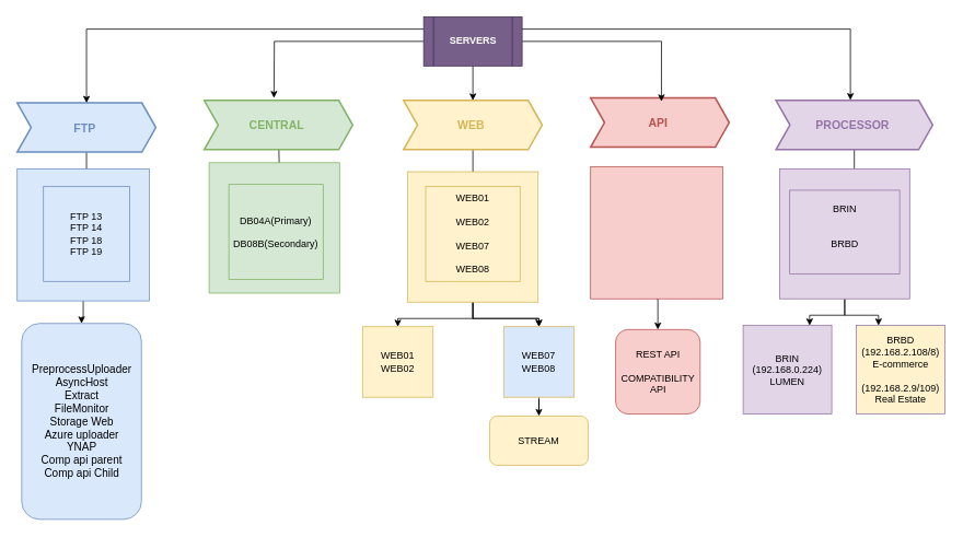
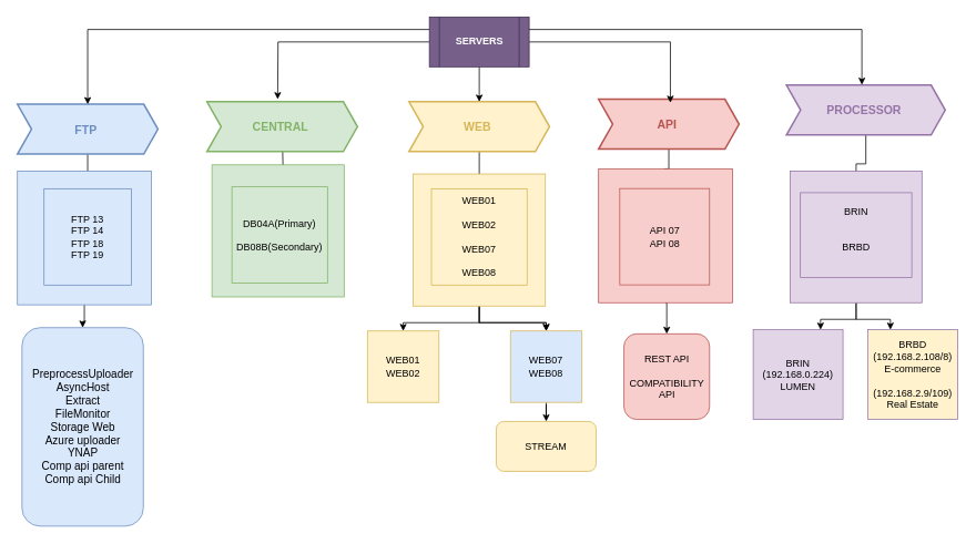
  <mxCell id="0" />
  <mxCell id="1" parent="0" />
  <mxCell id="2" value="" style="edgeStyle=orthogonalEdgeStyle;rounded=0;orthogonalLoop=1;jettySize=auto;html=1;" edge="1" parent="1" source="3" target="12"><mxGeometry relative="1" as="geometry" /></mxCell>
  <mxCell id="3" value="FTP " style="shape=step;perimeter=stepPerimeter;strokeColor=#6C8EBF;fontFamily=Helvetica;fontSize=14;fontColor=#6C8EBF;fillColor=#dae8fc;fixedSize=1;size=17;fontStyle=1;strokeWidth=2;spacingTop=0;points=[];" parent="1" vertex="1"><mxGeometry x="20" y="125" width="169" height="60" as="geometry" /></mxCell>
  <mxCell id="4" value="" style="edgeStyle=orthogonalEdgeStyle;rounded=0;orthogonalLoop=1;jettySize=auto;html=1;" edge="1" parent="1" target="14"><mxGeometry relative="1" as="geometry"><mxPoint x="339" y="182" as="sourcePoint" /></mxGeometry></mxCell>
  <mxCell id="5" value="CENTRAL " style="shape=step;perimeter=stepPerimeter;strokeColor=#82B366;fontFamily=Helvetica;fontSize=14;fontColor=#82B366;fillColor=#d5e8d4;fixedSize=1;size=17;fontStyle=1;strokeWidth=2;spacingTop=0;points=[];" parent="1" vertex="1"><mxGeometry x="248" y="122" width="181" height="60" as="geometry" /></mxCell>
  <mxCell id="6" value="" style="edgeStyle=orthogonalEdgeStyle;rounded=0;orthogonalLoop=1;jettySize=auto;html=1;" edge="1" parent="1" source="7" target="19"><mxGeometry relative="1" as="geometry" /></mxCell>
  <mxCell id="7" value="WEB " style="shape=step;perimeter=stepPerimeter;strokeColor=#D6B656;fontFamily=Helvetica;fontSize=14;fontColor=#D6B656;fillColor=#fff2cc;fixedSize=1;size=17;fontStyle=1;strokeWidth=2;spacingTop=0;points=[];" parent="1" vertex="1"><mxGeometry x="491" y="122" width="169" height="60" as="geometry" /></mxCell>
+ <mxCell id="8" value="" style="edgeStyle=orthogonalEdgeStyle;rounded=0;orthogonalLoop=1;jettySize=auto;html=1;" edge="1" parent="1" source="9" target="22"><mxGeometry relative="1" as="geometry" /></mxCell>
  <mxCell id="9" value="API " style="shape=step;perimeter=stepPerimeter;strokeColor=#B85450;fontFamily=Helvetica;fontSize=14;fontColor=#B85450;fillColor=#f8cecc;fixedSize=1;size=17;fontStyle=1;strokeWidth=2;spacingTop=0;points=[];" parent="1" vertex="1"><mxGeometry x="719" y="119" width="169" height="60" as="geometry" /></mxCell>
  <mxCell id="10" value="" style="edgeStyle=orthogonalEdgeStyle;rounded=0;orthogonalLoop=1;jettySize=auto;html=1;" edge="1" parent="1" source="11" target="36"><mxGeometry relative="1" as="geometry" /></mxCell>
  <mxCell id="11" value="" style="whiteSpace=wrap;html=1;aspect=fixed;fillColor=#dae8fc;strokeColor=#6c8ebf;" parent="1" vertex="1"><mxGeometry x="20" y="205.5" width="161" height="161" as="geometry" /></mxCell>
  <mxCell id="12" value="FTP 13&lt;br&gt;FTP 14&lt;br&gt;FTP 18&lt;br&gt;FTP 19" style="text;strokeColor=#6c8ebf;align=center;fillColor=#dae8fc;html=1;verticalAlign=middle;whiteSpace=wrap;rounded=0;" parent="1" vertex="1"><mxGeometry x="52" y="226.75" width="105" height="116" as="geometry" /></mxCell>
  <mxCell id="13" value="" style="whiteSpace=wrap;html=1;aspect=fixed;fillColor=#d5e8d4;strokeColor=#82b366;" parent="1" vertex="1"><mxGeometry x="254" y="198" width="159" height="159" as="geometry" /></mxCell>
  <mxCell id="14" value="DB04A(Primary)&lt;br&gt;&lt;br&gt;DB08B(Secondary)" style="text;strokeColor=#82b366;align=center;fillColor=#d5e8d4;html=1;verticalAlign=middle;whiteSpace=wrap;rounded=0;" parent="1" vertex="1"><mxGeometry x="278" y="224.5" width="115" height="116" as="geometry" /></mxCell>
  <mxCell id="15" value="" style="edgeStyle=orthogonalEdgeStyle;rounded=0;orthogonalLoop=1;jettySize=auto;html=1;" edge="1" parent="1" source="18" target="34"><mxGeometry relative="1" as="geometry" /></mxCell>
  <mxCell id="16" value="" style="edgeStyle=orthogonalEdgeStyle;rounded=0;orthogonalLoop=1;jettySize=auto;html=1;" edge="1" parent="1" source="18" target="34"><mxGeometry relative="1" as="geometry" /></mxCell>
  <mxCell id="17" style="edgeStyle=orthogonalEdgeStyle;rounded=0;orthogonalLoop=1;jettySize=auto;html=1;entryX=0.5;entryY=0;entryDx=0;entryDy=0;" edge="1" parent="1" source="18" target="32"><mxGeometry relative="1" as="geometry" /></mxCell>
  <mxCell id="18" value="" style="whiteSpace=wrap;html=1;aspect=fixed;fillColor=#fff2cc;strokeColor=#d6b656;" parent="1" vertex="1"><mxGeometry x="496" y="209" width="159" height="159" as="geometry" /></mxCell>
  <mxCell id="19" value="WEB01&lt;br&gt;&lt;br&gt;WEB02&lt;br&gt;&lt;br&gt;WEB07&lt;br&gt;&lt;br&gt;WEB08" style="text;strokeColor=#d6b656;align=center;fillColor=#fff2cc;html=1;verticalAlign=middle;whiteSpace=wrap;rounded=0;" parent="1" vertex="1"><mxGeometry x="518" y="226.75" width="115" height="116" as="geometry" /></mxCell>
  <mxCell id="20" style="edgeStyle=orthogonalEdgeStyle;rounded=0;orthogonalLoop=1;jettySize=auto;html=1;exitX=0.5;exitY=1;exitDx=0;exitDy=0;entryX=0.5;entryY=0;entryDx=0;entryDy=0;" parent="1" source="21" target="29" edge="1"><mxGeometry relative="1" as="geometry" /></mxCell>
  <mxCell id="21" value="" style="whiteSpace=wrap;html=1;aspect=fixed;fillColor=#f8cecc;strokeColor=#b85450;" parent="1" vertex="1"><mxGeometry x="719" y="203" width="161" height="161" as="geometry" /></mxCell>
+ <mxCell id="22" value="API 07&lt;br&gt;API 08" style="text;strokeColor=#b85450;align=center;fillColor=#f8cecc;html=1;verticalAlign=middle;whiteSpace=wrap;rounded=0;" parent="1" vertex="1"><mxGeometry x="744.5" y="226.5" width="108" height="116" as="geometry" /></mxCell>
  <mxCell id="23" value="" style="edgeStyle=orthogonalEdgeStyle;rounded=0;orthogonalLoop=1;jettySize=auto;html=1;" edge="1" parent="1" source="24" target="28"><mxGeometry relative="1" as="geometry" /></mxCell>
- <mxCell id="24" value="PROCESSOR " style="shape=step;perimeter=stepPerimeter;strokeColor=#9673A6;fontFamily=Helvetica;fontSize=14;fillColor=#e1d5e7;fixedSize=1;size=17;fontStyle=1;strokeWidth=2;spacingTop=0;points=[];gradientColor=none;fontColor=light-dark(#9673a6, #ededed);" parent="1" vertex="1"><mxGeometry x="945" y="122" width="191" height="60" as="geometry" /></mxCell>
+ <mxCell id="24" value="PROCESSOR " style="shape=step;perimeter=stepPerimeter;strokeColor=#9673A6;fontFamily=Helvetica;fontSize=14;fillColor=#e1d5e7;fixedSize=1;size=17;fontStyle=1;strokeWidth=2;spacingTop=0;points=[];gradientColor=none;fontColor=light-dark(#9673a6, #ededed);" parent="1" vertex="1"><mxGeometry x="945" y="102" width="191" height="60" as="geometry" /></mxCell>
  <mxCell id="25" style="edgeStyle=orthogonalEdgeStyle;rounded=0;orthogonalLoop=1;jettySize=auto;html=1;exitX=0.5;exitY=1;exitDx=0;exitDy=0;entryX=0.75;entryY=0;entryDx=0;entryDy=0;" parent="1" source="27" target="30" edge="1"><mxGeometry relative="1" as="geometry" /></mxCell>
  <mxCell id="26" style="edgeStyle=orthogonalEdgeStyle;rounded=0;orthogonalLoop=1;jettySize=auto;html=1;entryX=0.25;entryY=0;entryDx=0;entryDy=0;" parent="1" source="27" target="31" edge="1"><mxGeometry relative="1" as="geometry" /></mxCell>
  <mxCell id="27" value="" style="whiteSpace=wrap;html=1;aspect=fixed;fillColor=#e1d5e7;strokeColor=#9673a6;" parent="1" vertex="1"><mxGeometry x="949.5" y="205.5" width="158.5" height="158.5" as="geometry" /></mxCell>
  <mxCell id="28" value="BRIN&lt;br&gt;&lt;br&gt;&lt;br&gt;BRBD&lt;div&gt;&lt;br/&gt;&lt;/div&gt;" style="text;strokeColor=#9673a6;align=center;fillColor=#e1d5e7;html=1;verticalAlign=middle;whiteSpace=wrap;rounded=0;" parent="1" vertex="1"><mxGeometry x="961.75" y="231.5" width="134" height="102" as="geometry" /></mxCell>
  <mxCell id="29" value="REST API&lt;br&gt;&lt;br&gt;COMPATIBILITY API" style="whiteSpace=wrap;html=1;aspect=fixed;fillColor=#f8cecc;strokeColor=#b85450;rounded=1;" parent="1" vertex="1"><mxGeometry x="749.5" y="401.5" width="103" height="103" as="geometry" /></mxCell>
  <mxCell id="30" value="BRIN (192.168.0.224)&lt;br&gt;LUMEN" style="whiteSpace=wrap;html=1;aspect=fixed;fillColor=#e1d5e7;strokeColor=#9673a6;" parent="1" vertex="1"><mxGeometry x="905" y="396.5" width="108" height="108" as="geometry" /></mxCell>
  <mxCell id="31" value="BRBD (192.168.2.108/8)&lt;br&gt;E-commerce&lt;br&gt;&lt;br&gt;(192.168.2.9/109)&lt;br&gt;Real Estate" style="whiteSpace=wrap;html=1;aspect=fixed;fillColor=#fff2cc;strokeColor=#9673a6;" parent="1" vertex="1"><mxGeometry x="1043" y="396.5" width="108" height="108" as="geometry" /></mxCell>
  <mxCell id="32" value="WEB01&lt;br&gt;WEB02" style="whiteSpace=wrap;html=1;aspect=fixed;fillColor=#fff2cc;strokeColor=#d6b656;" vertex="1" parent="1"><mxGeometry x="441" y="398" width="86" height="86" as="geometry" /></mxCell>
  <mxCell id="33" style="edgeStyle=orthogonalEdgeStyle;rounded=0;orthogonalLoop=1;jettySize=auto;html=1;exitX=0.5;exitY=1;exitDx=0;exitDy=0;" edge="1" parent="1" source="34" target="35"><mxGeometry relative="1" as="geometry" /></mxCell>
  <mxCell id="34" value="WEB07&lt;br&gt;WEB08" style="whiteSpace=wrap;html=1;aspect=fixed;fillColor=#dae8fc;strokeColor=#d6b656;" vertex="1" parent="1"><mxGeometry x="613" y="398" width="86" height="86" as="geometry" /></mxCell>
  <mxCell id="35" value="STREAM" style="rounded=1;whiteSpace=wrap;html=1;fillColor=#fff2cc;strokeColor=#d6b656;" vertex="1" parent="1"><mxGeometry x="596" y="507" width="120" height="60" as="geometry" /></mxCell>
  <mxCell id="36" value="&lt;span style=&quot;font-size: 10pt; font-family: Arial;&quot; data-sheets-root=&quot;1&quot;&gt;PreprocessUploader&lt;br&gt;AsyncHost&lt;br&gt;Extract&lt;br&gt;FileMonitor&lt;br&gt;Storage Web&lt;br&gt;Azure uploader&lt;br&gt;YNAP&lt;br&gt;Comp api parent&lt;br&gt;Comp api Child&lt;br&gt;&lt;/span&gt;" style="rounded=1;whiteSpace=wrap;html=1;fillColor=#dae8fc;strokeColor=#6c8ebf;" vertex="1" parent="1"><mxGeometry x="25.5" y="394" width="146" height="239" as="geometry" /></mxCell>
  <mxCell id="37" value="" style="edgeStyle=orthogonalEdgeStyle;rounded=0;orthogonalLoop=1;jettySize=auto;html=1;" edge="1" parent="1" source="41" target="7"><mxGeometry relative="1" as="geometry" /></mxCell>
  <mxCell id="38" value="" style="edgeStyle=orthogonalEdgeStyle;rounded=0;orthogonalLoop=1;jettySize=auto;html=1;entryX=0.511;entryY=0.07;entryDx=0;entryDy=0;entryPerimeter=0;exitX=1;exitY=0.5;exitDx=0;exitDy=0;" edge="1" parent="1" source="41" target="9"><mxGeometry relative="1" as="geometry"><mxPoint x="635.5" y="55" as="sourcePoint" /><mxPoint x="778" y="115" as="targetPoint" /></mxGeometry></mxCell>
  <mxCell id="39" value="" style="edgeStyle=orthogonalEdgeStyle;rounded=0;orthogonalLoop=1;jettySize=auto;html=1;" edge="1" parent="1" source="41"><mxGeometry relative="1" as="geometry"><mxPoint x="333" y="119" as="targetPoint" /></mxGeometry></mxCell>
  <mxCell id="40" style="edgeStyle=orthogonalEdgeStyle;rounded=0;orthogonalLoop=1;jettySize=auto;html=1;exitX=0;exitY=0.25;exitDx=0;exitDy=0;" edge="1" parent="1" source="41" target="3"><mxGeometry relative="1" as="geometry"><mxPoint x="99.8" y="123.2" as="targetPoint" /></mxGeometry></mxCell>
  <mxCell id="41" value="&lt;b&gt;SERVERS&lt;/b&gt;" style="shape=process;whiteSpace=wrap;html=1;backgroundOutline=1;fillColor=#76608a;strokeColor=#432D57;fontColor=#ffffff;" vertex="1" parent="1"><mxGeometry x="515.5" y="20" width="120" height="60" as="geometry" /></mxCell>
  <mxCell id="42" style="edgeStyle=orthogonalEdgeStyle;rounded=0;orthogonalLoop=1;jettySize=auto;html=1;entryX=0.475;entryY=-0.007;entryDx=0;entryDy=0;entryPerimeter=0;exitX=1;exitY=0.25;exitDx=0;exitDy=0;" edge="1" parent="1" source="41" target="24"><mxGeometry relative="1" as="geometry"><mxPoint x="639" y="38" as="sourcePoint" /></mxGeometry></mxCell>
